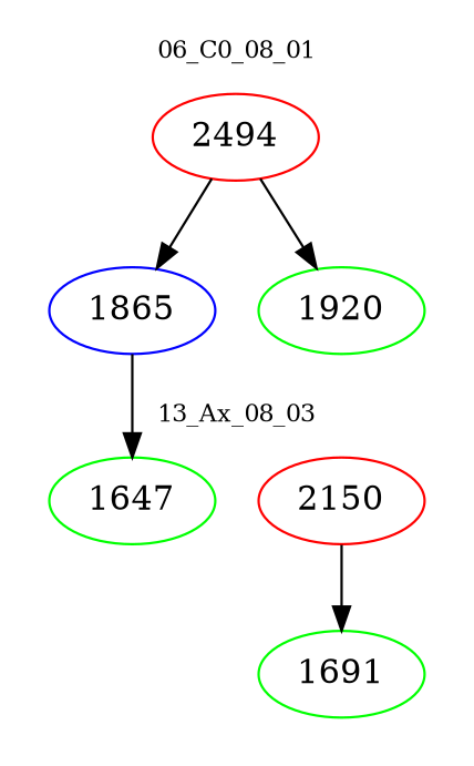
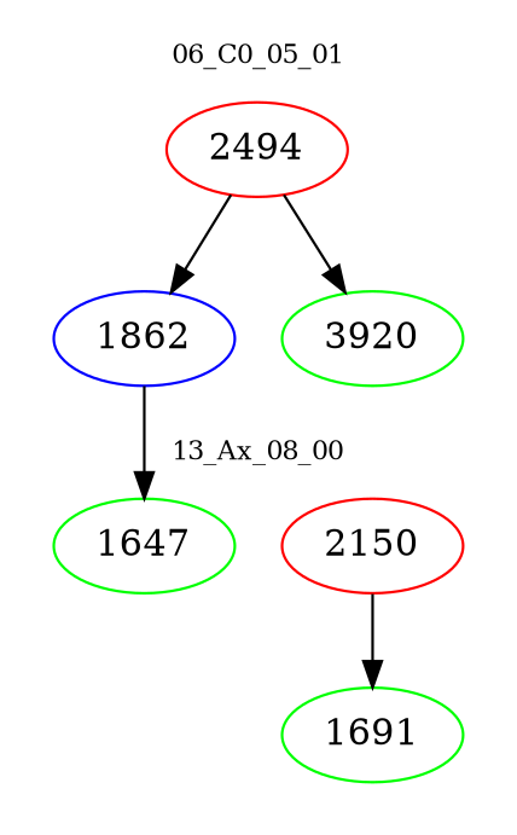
  digraph {
    node [color=green]
    edge [color=black]
    n1 [color=red label=2150]
    n2 [label=1647]
    n3 [label=1691]
    n4 [color=red label=2494]
-   n5 [color=blue label=1865]
-   n6 [label=1920]
+   n5 [color=blue label=1862]
+   n6 [label=3920]
    subgraph cluster_1 {
      color=white
      fontsize=10
-     label="13_Ax_08_03"
+     label="13_Ax_08_00"
      n1
      n2
      n3
    }
    subgraph cluster_2 {
      color=white
      fontsize=10
-     label="06_C0_08_01"
+     label="06_C0_05_01"
      n4
      n5
      n6
    }
    n1 -> n3
    n4 -> n5
    n4 -> n6
    n5 -> n2
  }
